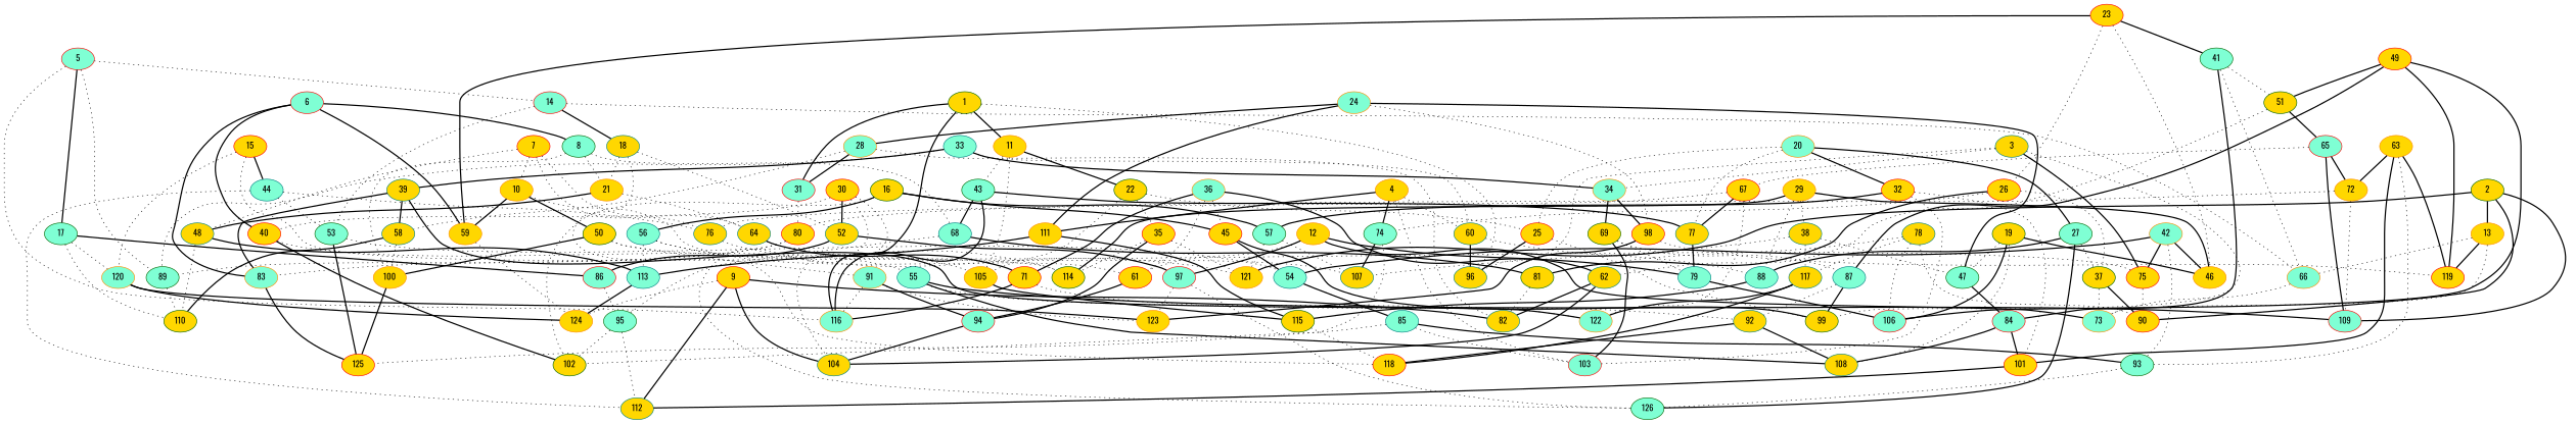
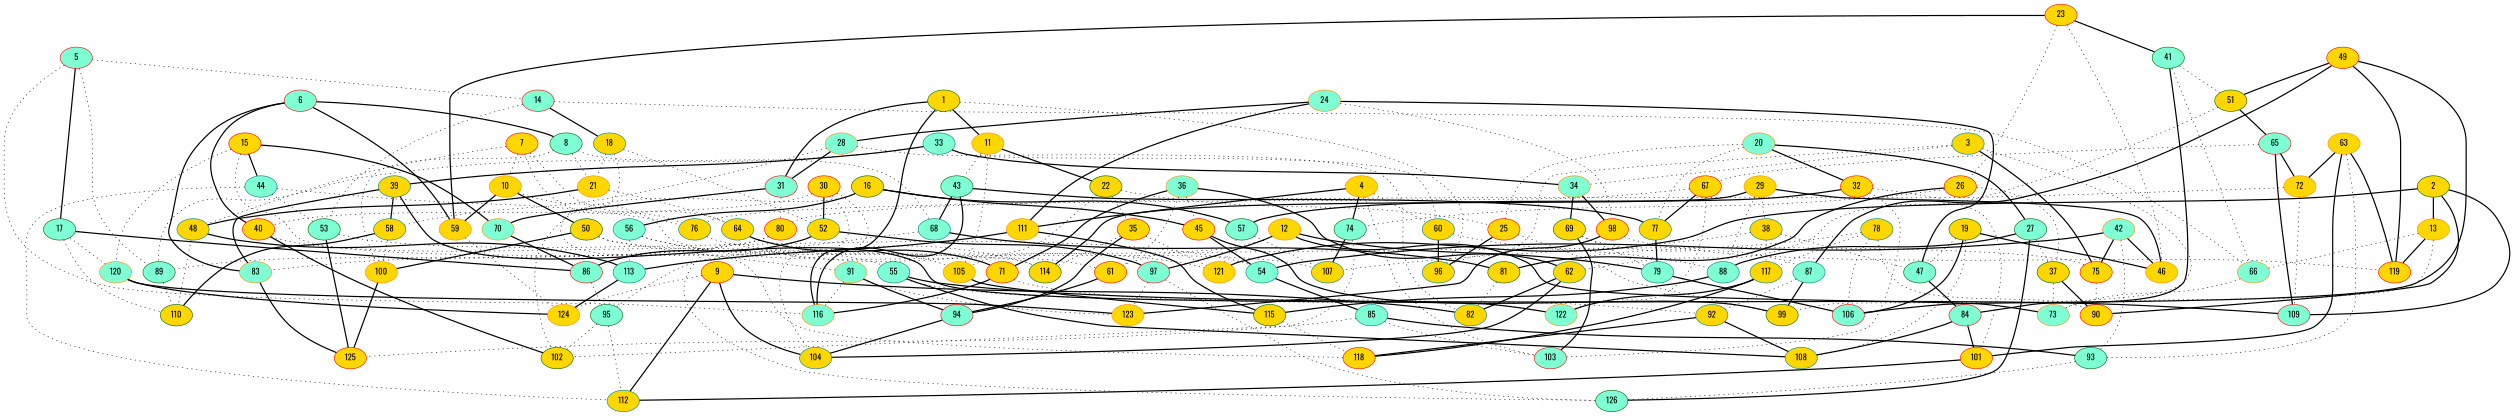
  graph {
    fontname=Oswald
    node [color=red fillcolor=gold fontname=Oswald style=filled]
    edge [fontname=Oswald style=bold]
    1 [color=darkgreen]
    11 [color=darkorange]
    31 [fillcolor=aquamarine]
    96 [color=teal]
    116 [color=darkorange fillcolor=aquamarine]
    22 [color=darkgreen]
    43 [color=darkgreen fillcolor=aquamarine]
    105 [color=darkorange]
+   70 [color=darkorange fillcolor=aquamarine]
    80
    2 [color=darkgreen]
    13 [color=darkorange]
    90
    109 [fillcolor=aquamarine]
    121 [color=darkorange]
    73 [color=darkorange fillcolor=aquamarine]
    66 [color=darkorange fillcolor=aquamarine]
    119
    3 [color=teal]
    34 [color=darkorange fillcolor=aquamarine]
    75
    99 [color=darkgreen]
    98
    69 [color=darkgreen]
    4 [color=darkorange]
    60 [color=teal]
    74 [color=darkgreen fillcolor=aquamarine]
    103 [fillcolor=aquamarine]
    111 [color=darkorange]
    88 [color=teal fillcolor=aquamarine]
    102 [color=darkgreen]
    107 [color=teal]
    113 [color=teal fillcolor=aquamarine]
    115 [color=darkgreen]
    5 [fillcolor=aquamarine]
    14 [fillcolor=aquamarine]
    17 [color=darkgreen fillcolor=aquamarine]
    89 [color=darkgreen fillcolor=aquamarine]
    18 [color=teal]
    53 [color=darkgreen fillcolor=aquamarine]
    120 [color=darkorange fillcolor=aquamarine]
    86 [fillcolor=aquamarine]
    110 [color=darkgreen]
    6 [fillcolor=aquamarine]
    8 [color=darkgreen fillcolor=aquamarine]
    40
    59 [color=darkorange]
    83 [color=darkorange fillcolor=aquamarine]
    21 [color=darkorange]
    68 [color=teal fillcolor=aquamarine]
    100 [color=darkorange]
    55 [color=teal fillcolor=aquamarine]
    124 [color=darkorange]
    125
    10 [color=darkorange]
    7
    48 [color=teal]
    64 [color=teal]
    76 [color=teal]
    50 [color=darkgreen]
    61
    71
    81 [color=darkgreen]
    95 [color=darkgreen fillcolor=aquamarine]
    82 [color=teal]
    9
    104 [color=teal]
    112 [color=teal]
    91 [color=darkorange fillcolor=aquamarine]
    94 [fillcolor=aquamarine]
    25
    35
    77 [color=teal]
    12 [color=darkorange]
    79 [color=teal fillcolor=aquamarine]
    97 [fillcolor=aquamarine]
    106 [fillcolor=aquamarine]
    126 [color=darkgreen fillcolor=aquamarine]
    123 [color=darkorange]
    52 [color=teal]
    118
    54 [color=teal fillcolor=aquamarine]
    44 [color=teal fillcolor=aquamarine]
    15
    114 [color=darkgreen]
    16 [color=darkgreen]
    45
    56 [color=teal fillcolor=aquamarine]
    57 [color=darkgreen fillcolor=aquamarine]
    19 [color=darkgreen]
    46 [color=darkorange]
    47 [color=darkgreen fillcolor=aquamarine]
    108 [color=teal]
    84 [fillcolor=aquamarine]
    20 [color=darkorange fillcolor=aquamarine]
    27 [color=darkgreen fillcolor=aquamarine]
    32
    37 [color=darkgreen]
    101
    23
    26
    41 [color=darkgreen fillcolor=aquamarine]
    51 [color=darkgreen]
    24 [color=darkorange fillcolor=aquamarine]
    28 [color=darkorange fillcolor=aquamarine]
    58 [color=teal]
    29 [color=darkorange]
    38 [color=teal]
    117 [color=teal]
    30
    33 [color=teal fillcolor=aquamarine]
    39 [color=teal]
    122 [color=darkorange fillcolor=aquamarine]
    87 [color=teal fillcolor=aquamarine]
    36 [color=darkorange fillcolor=aquamarine]
    62 [color=teal]
    92 [color=teal]
    65 [fillcolor=aquamarine]
    42 [color=darkorange fillcolor=aquamarine]
    93 [color=darkgreen fillcolor=aquamarine]
    85 [color=teal fillcolor=aquamarine]
    49
    72 [color=darkorange]
    67
    63 [color=darkorange]
    78 [color=teal]
    1 -- 11
    1 -- 31
    1 -- 96 [style=dotted]
    1 -- 116
    11 -- 22
    11 -- 43 [style=dotted]
    11 -- 105 [style=dotted]
+   31 -- 70
    31 -- 80 [style=dotted]
    22 -- 105 [style=dotted]
    22 -- 25 [style=dotted]
    22 -- 35 [style=dotted]
    43 -- 116
    43 -- 68
    43 -- 77
    105 -- 115
+   70 -- 86
    80 -- 89 [style=dotted]
    80 -- 83 [style=dotted]
    2 -- 13
    2 -- 90
    2 -- 109
    2 -- 121
    13 -- 73 [style=dotted]
    13 -- 66 [style=dotted]
    13 -- 119
    66 -- 73 [style=dotted]
    3 -- 96 [style=dotted]
    3 -- 34 [style=dotted]
    3 -- 75
    3 -- 99 [style=dotted]
    34 -- 98
    34 -- 69
    75 -- 90 [style=dotted]
    98 -- 119 [style=dotted]
    98 -- 123
    69 -- 103
    69 -- 79 [style=dotted]
    69 -- 87 [style=dotted]
    4 -- 60 [style=dotted]
    4 -- 74
    4 -- 103 [style=dotted]
    4 -- 111
    60 -- 96
    60 -- 88 [style=dotted]
    74 -- 102 [style=dotted]
    74 -- 107
    111 -- 113
    111 -- 115
    88 -- 115
    113 -- 124
    115 -- 118 [style=dotted]
    5 -- 116 [style=dotted]
    5 -- 14 [style=dotted]
    5 -- 17
    5 -- 89 [style=dotted]
    14 -- 66 [style=dotted]
    14 -- 18
    14 -- 53 [style=dotted]
    17 -- 120 [style=dotted]
    17 -- 86
    17 -- 110 [style=dotted]
    89 -- 110 [style=dotted]
    18 -- 21 [style=dotted]
    18 -- 52 [style=dotted]
    18 -- 118 [style=dotted]
    53 -- 125
    53 -- 54 [style=dotted]
    120 -- 124
    120 -- 123
    86 -- 95 [style=dotted]
    6 -- 8
    6 -- 40
    6 -- 59
    6 -- 83
    8 -- 21 [style=dotted]
    8 -- 68 [style=dotted]
    8 -- 100 [style=dotted]
    40 -- 102
    40 -- 55 [style=dotted]
    59 -- 124 [style=dotted]
    83 -- 125
    21 -- 48
    21 -- 64 [style=dotted]
    68 -- 81
    68 -- 95 [style=dotted]
    100 -- 125
    55 -- 109
    55 -- 108
    55 -- 122 [style=dotted]
    10 -- 59
    10 -- 50
    10 -- 61 [style=dotted]
    7 -- 10 [style=dotted]
    7 -- 48 [style=dotted]
    7 -- 64 [style=dotted]
    7 -- 76 [style=dotted]
    48 -- 113
    48 -- 110 [style=dotted]
    64 -- 107 [style=dotted]
    64 -- 71
    76 -- 121 [style=dotted]
    50 -- 75 [style=dotted]
    50 -- 100
    50 -- 91 [style=dotted]
    61 -- 94
    71 -- 116
    71 -- 92 [style=dotted]
    81 -- 82 [style=dotted]
    95 -- 102 [style=dotted]
    95 -- 112 [style=dotted]
    9 -- 124 [style=dotted]
    9 -- 82
    9 -- 104
    9 -- 112
    91 -- 116 [style=dotted]
    91 -- 94
    91 -- 123 [style=dotted]
    94 -- 104
    25 -- 96
    25 -- 99 [style=dotted]
    35 -- 121 [style=dotted]
    35 -- 94
    35 -- 114 [style=dotted]
    77 -- 79
    12 -- 73
    12 -- 61 [style=dotted]
    12 -- 79
    12 -- 97
    79 -- 106
    97 -- 126 [style=dotted]
    97 -- 123 [style=dotted]
    52 -- 86
    52 -- 97
    54 -- 85
    44 -- 53 [style=dotted]
    44 -- 76 [style=dotted]
    44 -- 112 [style=dotted]
+   15 -- 70
    15 -- 120 [style=dotted]
    15 -- 44
    15 -- 114 [style=dotted]
    16 -- 102 [style=dotted]
    16 -- 45
    16 -- 56
    16 -- 57
    45 -- 99
    45 -- 54
    56 -- 105 [style=dotted]
    56 -- 113 [style=dotted]
    56 -- 114 [style=dotted]
    57 -- 121 [style=dotted]
    57 -- 107 [style=dotted]
    19 -- 106
    19 -- 46
    19 -- 47 [style=dotted]
    19 -- 108 [style=dotted]
    47 -- 84
    84 -- 108
    84 -- 101
    20 -- 25 [style=dotted]
    20 -- 77 [style=dotted]
    20 -- 27
    20 -- 32
    27 -- 88
    27 -- 126
    27 -- 37 [style=dotted]
    32 -- 103 [style=dotted]
    32 -- 57
    32 -- 101 [style=dotted]
    37 -- 90
    37 -- 73 [style=dotted]
    101 -- 112
    23 -- 59
    23 -- 46 [style=dotted]
    23 -- 26 [style=dotted]
    23 -- 41
    26 -- 74 [style=dotted]
    26 -- 81
    26 -- 37 [style=dotted]
    41 -- 66 [style=dotted]
    41 -- 84
    41 -- 51 [style=dotted]
    51 -- 62 [style=dotted]
    51 -- 65
    24 -- 98 [style=dotted]
    24 -- 111
    24 -- 47
    24 -- 28
    28 -- 31
    28 -- 82 [style=dotted]
    28 -- 58 [style=dotted]
    58 -- 110
    58 -- 100 [style=dotted]
    29 -- 88 [style=dotted]
    29 -- 114
    29 -- 46
    29 -- 38 [style=dotted]
    38 -- 107 [style=dotted]
    38 -- 47 [style=dotted]
    38 -- 117 [style=dotted]
    117 -- 118
    117 -- 122
    30 -- 40 [style=dotted]
    30 -- 104 [style=dotted]
    30 -- 126 [style=dotted]
    30 -- 52
    33 -- 34
    33 -- 60 [style=dotted]
    33 -- 89 [style=dotted]
    33 -- 39
    39 -- 83
    39 -- 58
    39 -- 122
    87 -- 99
    87 -- 92 [style=dotted]
    36 -- 61 [style=dotted]
    36 -- 71
    36 -- 45 [style=dotted]
    36 -- 62
    62 -- 82
    62 -- 104
    92 -- 118
    92 -- 108
    65 -- 109
    65 -- 72
    65 -- 67 [style=dotted]
    42 -- 75
    42 -- 54
    42 -- 46
    42 -- 93 [style=dotted]
    93 -- 126 [style=dotted]
    85 -- 103 [style=dotted]
    85 -- 125 [style=dotted]
    85 -- 93
    49 -- 119
    49 -- 106
    49 -- 51
    49 -- 87
    72 -- 80 [style=dotted]
    72 -- 109 [style=dotted]
    67 -- 76 [style=dotted]
    67 -- 77
    67 -- 122 [style=dotted]
    63 -- 119
    63 -- 101
    63 -- 93 [style=dotted]
    63 -- 72
    78 -- 90 [style=dotted]
    78 -- 81 [style=dotted]
    78 -- 106 [style=dotted]
    78 -- 117 [style=dotted]
  }
